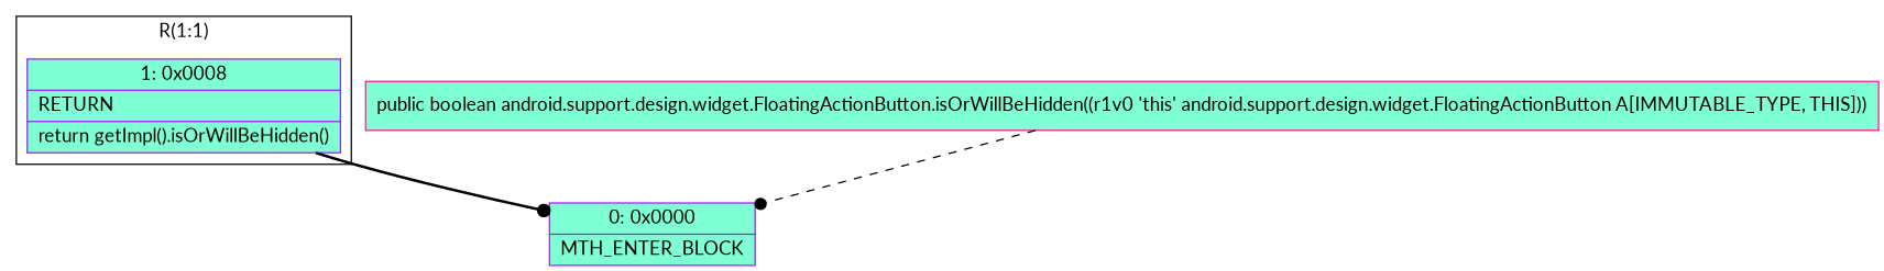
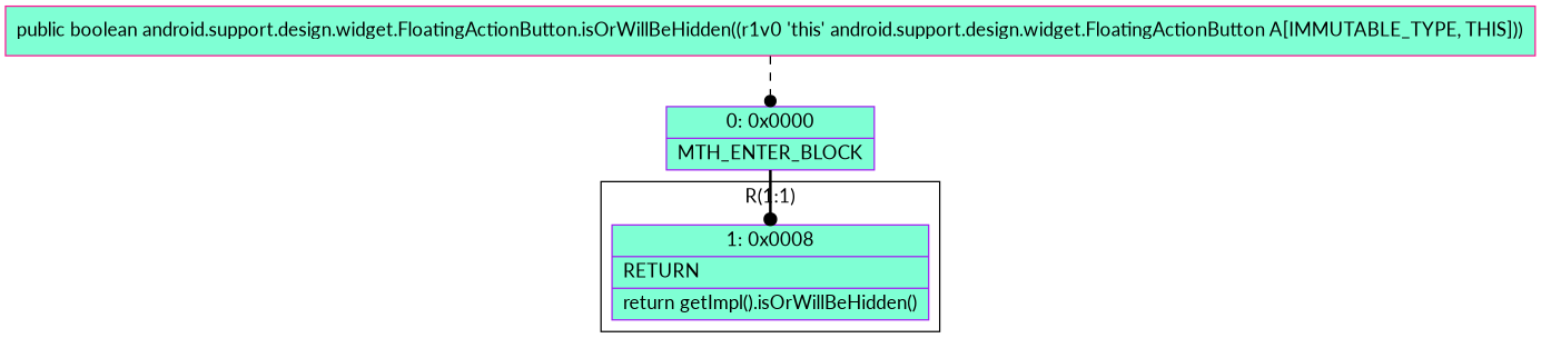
  digraph {
    fontname=Lato
    node [color=purple shape=record style=filled fillcolor=aquamarine fontname=Lato]
    edge [arrowhead=dot fontname=Lato]
    n1 [label="{1\:\ 0x0008|RETURN\l|return getImpl().isOrWillBeHidden()\l}"]
    n2 [label="{0\:\ 0x0000|MTH_ENTER_BLOCK\l}"]
    n3 [label="{public boolean android.support.design.widget.FloatingActionButton.isOrWillBeHidden((r1v0 'this' android.support.design.widget.FloatingActionButton A[IMMUTABLE_TYPE, THIS])) }" color=deeppink]
    subgraph cluster_1 {
      label="R(1:1)"
      n1
    }
-   n1 -> n2 [style=bold]
+   n2 -> n1 [style=bold]
    n3 -> n2 [style=dashed]
  }
